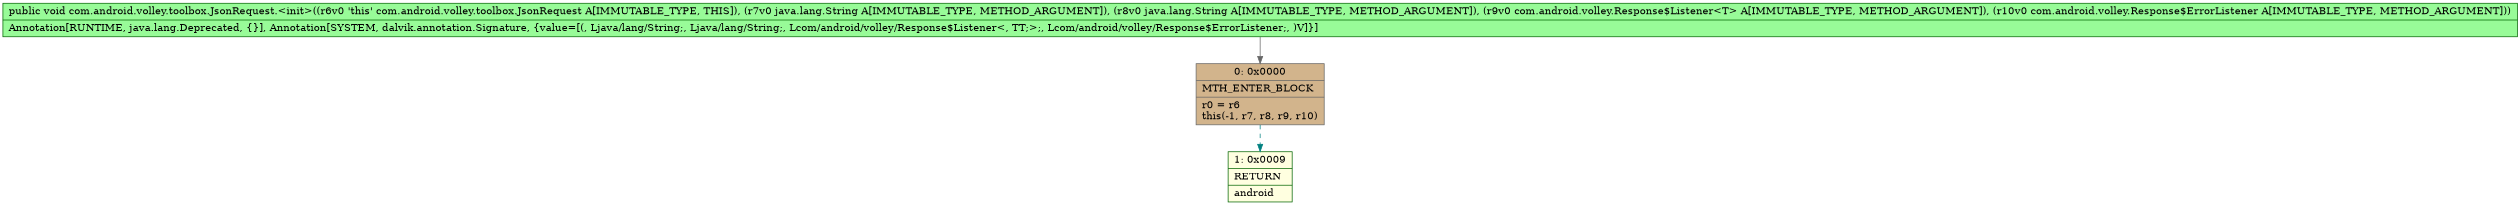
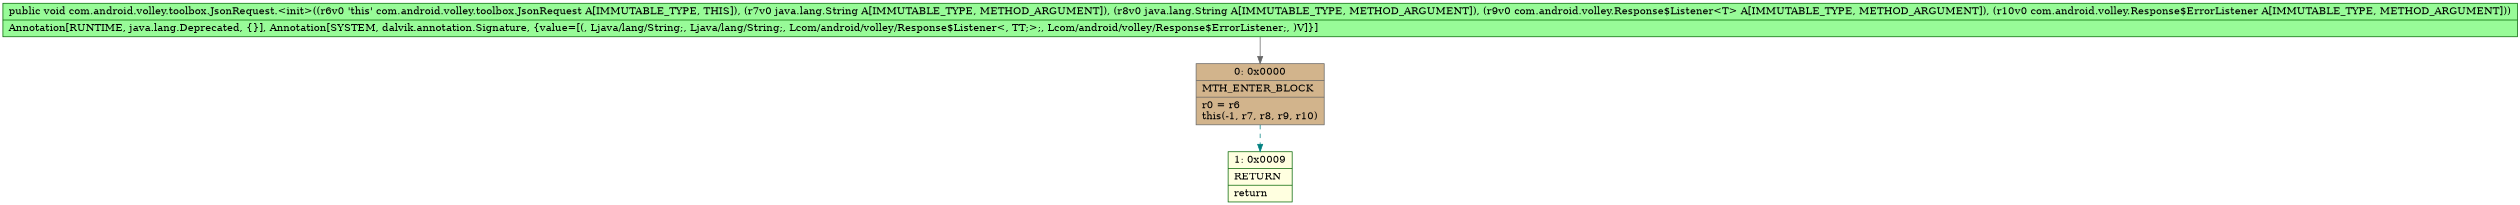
  digraph {
    node [shape=record style=filled color=darkgreen]
    n1 [label="{0\:\ 0x0000|MTH_ENTER_BLOCK\l|r0 = r6\lthis(\-1, r7, r8, r9, r10)\l}" fillcolor=tan color=gray40]
-   n2 [label="{1\:\ 0x0009|RETURN\l|android\l}" fillcolor=lightyellow]
+   n2 [label="{1\:\ 0x0009|RETURN\l|return\l}" fillcolor=lightyellow]
    n3 [label="{public void com.android.volley.toolbox.JsonRequest.\<init\>((r6v0 'this' com.android.volley.toolbox.JsonRequest A[IMMUTABLE_TYPE, THIS]), (r7v0 java.lang.String A[IMMUTABLE_TYPE, METHOD_ARGUMENT]), (r8v0 java.lang.String A[IMMUTABLE_TYPE, METHOD_ARGUMENT]), (r9v0 com.android.volley.Response$Listener\<T\> A[IMMUTABLE_TYPE, METHOD_ARGUMENT]), (r10v0 com.android.volley.Response$ErrorListener A[IMMUTABLE_TYPE, METHOD_ARGUMENT]))  | Annotation[RUNTIME, java.lang.Deprecated, \{\}], Annotation[SYSTEM, dalvik.annotation.Signature, \{value=[(, Ljava\/lang\/String;, Ljava\/lang\/String;, Lcom\/android\/volley\/Response$Listener\<, TT;\>;, Lcom\/android\/volley\/Response$ErrorListener;, )V]\}]\l}" fillcolor=palegreen]
    n1 -> n2 [color=teal style=dashed]
    n3 -> n1 [color=gray40 style=solid]
  }
